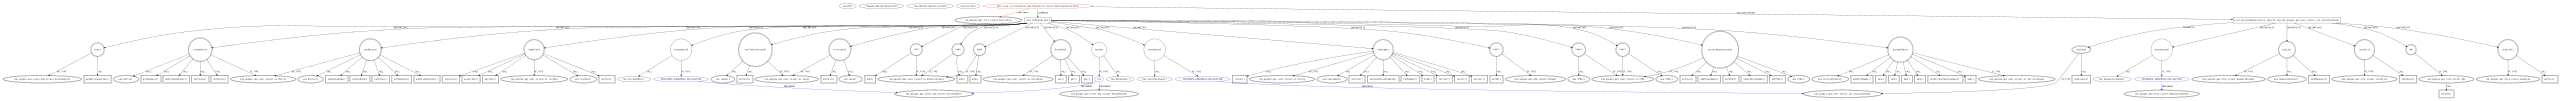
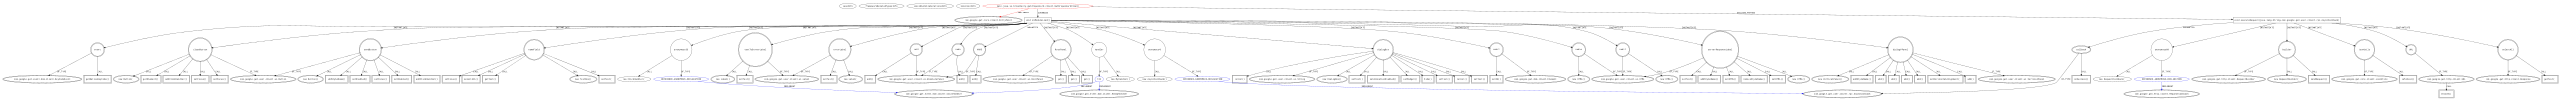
  digraph {
    fontname="Roboto Mono"
    node [fontname="Roboto Mono" isFrameworkType=true vertexType=INSIDE_CALL peripheries=2 shape=box]
    edge [fontname="Roboto Mono"]
    baseInfo [category=extension_graph graphId=44 isAnonymous=false possibleRelation=true isFrameworkType="" vertexType="" peripheries="" shape=""]
    frameworkRelatedTypesInfo [0="com.google.gwt.core.client.EntryPoint" isFrameworkType="" vertexType="" peripheries="" shape=""]
    possibleCollaborationsInfo [0="44~OVERRIDING_METHOD_DECLARATION-INSTANTIATION-~com.google.gwt.core.client.EntryPoint ~com.google.gwt.user.client.rpc.AsyncCallback ~false~true" 1="44~OVERRIDING_METHOD_DECLARATION-INSTANTIATION-~com.google.gwt.core.client.EntryPoint ~com.google.gwt.event.dom.client.ClickHandler ~false~true" 2="44~OVERRIDING_METHOD_DECLARATION-INSTANTIATION-~com.google.gwt.core.client.EntryPoint ~com.google.gwt.event.dom.client.ClickHandler com.google.gwt.event.dom.client.KeyUpHandler ~false~false" 3="44~CLIENT_METHOD_DECLARATION-INSTANTIATION-~com.google.gwt.core.client.EntryPoint ~com.google.gwt.http.client.RequestCallback ~false~true" isFrameworkType="" vertexType="" peripheries="" shape=""]
    locationInfo [contextSignature=GwtDropwizardClient filePath="/BrianHenryIE-GwtDropwizard/GwtDropwizard-master/src/main/java/ie/brianhenry/gwtdropwizard/client/GwtDropwizardClient.java" graphId=44 projectName="BrianHenryIE-GwtDropwizard" isFrameworkType="" vertexType="" peripheries="" shape=""]
    n5 [color=red isFrameworkType=false label="main.java.ie.brianhenry.gwtdropwizard.client.GwtDropwizardClient" vertexType=ROOT_CLIENT_CLASS_DECLARATION peripheries="" shape=""]
    n6 [label="com.google.gwt.core.client.EntryPoint" vertexType=FRAMEWORK_INTERFACE_TYPE shape=""]
    n7 [isFrameworkType=false label="void onModuleLoad()" vertexType=OVERRIDING_METHOD_DECLARATION peripheries=""]
    n8 [isFrameworkType=false label="void executeRequest(java.lang.String,com.google.gwt.user.client.rpc.AsyncCallback)" vertexType=CLIENT_METHOD_DECLARATION peripheries=""]
    n9 [label=sendButton shape=circle vertexType=VARIABLE_EXPRESION]
    n10 [label=nameField shape=circle vertexType=VARIABLE_EXPRESION]
    n11 [label=errorLabel shape=circle vertexType=VARIABLE_EXPRESION]
    n12 [label=VAR5 shape=circle vertexType=VARIABLE_EXPRESION]
    n13 [label=RootPanel shape=circle vertexType=VARIABLE_EXPRESION]
    n14 [label=VAR7 shape=circle vertexType=VARIABLE_EXPRESION]
    n15 [label=VAR9 shape=circle vertexType=VARIABLE_EXPRESION]
    n16 [label=dialogBox shape=circle vertexType=VARIABLE_EXPRESION]
    n17 [label=closeButton shape=circle vertexType=VARIABLE_EXPRESION]
    n18 [label=VAR17 shape=circle vertexType=VARIABLE_EXPRESION]
    n19 [label=textToServerLabel shape=circle vertexType=VARIABLE_EXPRESION]
    n20 [label=serverResponseLabel shape=circle vertexType=VARIABLE_EXPRESION]
    n21 [label=dialogVPanel shape=circle vertexType=VARIABLE_EXPRESION]
    n22 [label=VAR24 shape=circle vertexType=VARIABLE_EXPRESION]
    n23 [label=VAR27 shape=circle vertexType=VARIABLE_EXPRESION]
    n24 [isFrameworkType=false label=anonymous33 shape=circle vertexType=VARIABLE_EXPRESION peripheries=""]
    n25 [label=event shape=circle vertexType=VARIABLE_EXPRESION]
    n26 [isFrameworkType=false label=anonymous43 shape=circle vertexType=VARIABLE_EXPRESION peripheries=""]
    n27 [isFrameworkType=false label=handler shape=circle vertexType=VARIABLE_EXPRESION peripheries=""]
    n28 [label=callback vertexType=PARAMETER_DECLARATION shape=""]
    n29 [label=URL shape=circle vertexType=VARIABLE_EXPRESION]
    n30 [label=builder shape=circle vertexType=VARIABLE_EXPRESION]
    n31 [isFrameworkType=false label=anonymous60 shape=circle vertexType=VARIABLE_EXPRESION peripheries=""]
    n32 [label=JsonUtils shape=circle vertexType=VARIABLE_EXPRESION]
    n33 [label=selectAll shape=circle vertexType=VARIABLE_EXPRESION]
    n34 [label="com.google.gwt.user.client.ui.Button" vertexType=FRAMEWORK_CLASS_TYPE shape=""]
    n35 [label="new Button()" vertexType=CONSTRUCTOR_CALL shape=""]
    n36 [label="addStyleName()"]
    n37 [label="setEnabled()"]
    n38 [label="setFocus()"]
    n39 [label="setEnabled()"]
    n40 [label="addClickHandler()"]
-   n41 [label="com.google.gwt.user.client.ui.TextBox" vertexType=FRAMEWORK_CLASS_TYPE shape=""]
    n42 [label="new TextBox()" vertexType=CONSTRUCTOR_CALL shape=""]
    n43 [label="setText()"]
    n44 [label="setFocus()"]
    n45 [label="selectAll()"]
    n46 [label="getText()"]
    n47 [label="com.google.gwt.user.client.ui.Label" vertexType=FRAMEWORK_CLASS_TYPE shape=""]
    n48 [label="new Label()" vertexType=CONSTRUCTOR_CALL shape=""]
    n49 [label="setText()"]
    n50 [label="com.google.gwt.user.client.ui.AbsolutePanel" vertexType=FRAMEWORK_CLASS_TYPE shape=""]
    n51 [label="add()"]
    n52 [label="com.google.gwt.user.client.ui.RootPanel" vertexType=FRAMEWORK_CLASS_TYPE shape=""]
    n53 [label="get()"]
    n54 [label="get()"]
    n55 [label="get()"]
    n56 [label="add()"]
    n57 [label="add()"]
    n58 [label="com.google.gwt.user.client.ui.String" vertexType=FRAMEWORK_CLASS_TYPE shape=""]
    n59 [label="new DialogBox()" vertexType=CONSTRUCTOR_CALL shape=""]
    n60 [label="setText()"]
    n61 [label="setAnimationEnabled()"]
    n62 [label="setWidget()"]
    n63 [label="hide()"]
    n64 [label="setText()"]
    n65 [label="center()"]
    n66 [label="setText()"]
    n67 [label="center()"]
    n68 [label="new Button()" vertexType=CONSTRUCTOR_CALL shape=""]
    n69 [label="getElement()"]
    n70 [label="addClickHandler()"]
    n71 [label="setFocus()"]
    n72 [label="setFocus()"]
    n73 [label="com.google.gwt.dom.client.Element" vertexType=FRAMEWORK_CLASS_TYPE shape=""]
    n74 [label="setId()"]
    n75 [label="new Label()" vertexType=CONSTRUCTOR_CALL shape=""]
    n76 [label="setText()"]
    n77 [label="com.google.gwt.user.client.ui.HTML" vertexType=FRAMEWORK_CLASS_TYPE shape=""]
    n78 [label="new HTML()" vertexType=CONSTRUCTOR_CALL shape=""]
    n79 [label="setText()"]
    n80 [label="addStyleName()"]
    n81 [label="setHTML()"]
    n82 [label="removeStyleName()"]
    n83 [label="setHTML()"]
    n84 [label="com.google.gwt.user.client.ui.VerticalPanel" vertexType=FRAMEWORK_CLASS_TYPE shape=""]
    n85 [label="new VerticalPanel()" vertexType=CONSTRUCTOR_CALL shape=""]
    n86 [label="addStyleName()"]
    n87 [label="add()"]
    n88 [label="add()"]
    n89 [label="add()"]
    n90 [label="add()"]
    n91 [label="setHorizontalAlignment()"]
    n92 [label="add()"]
    n93 [label="new HTML()" vertexType=CONSTRUCTOR_CALL shape=""]
    n94 [label="new HTML()" vertexType=CONSTRUCTOR_CALL shape=""]
    n95 [color=blue isFrameworkType=false label=REFERENCE_ANONYMOUS_DECLARATION vertexType=REFERENCE_ANONYMOUS_DECLARATION peripheries="" shape=""]
    n96 [isFrameworkType=false label="new ClickHandler()" vertexType=CONSTRUCTOR_CALL peripheries="" shape=""]
    n97 [label="com.google.gwt.event.dom.client.KeyCodeEvent" vertexType=FRAMEWORK_CLASS_TYPE shape=""]
    n98 [label="getNativeKeyCode()"]
    n99 [color=blue isFrameworkType=false label=REFERENCE_ANONYMOUS_DECLARATION vertexType=REFERENCE_ANONYMOUS_DECLARATION peripheries="" shape=""]
    n100 [isFrameworkType=false label="new AsyncCallback()" vertexType=CONSTRUCTOR_CALL peripheries="" shape=""]
    133 [color=blue isFrameworkType=false vertexType=REFERENCE_CLIENT_CLASS_DECLARATION peripheries="" shape=""]
    n102 [isFrameworkType=false label="new MyHandler()" vertexType=CONSTRUCTOR_CALL peripheries="" shape=""]
    n103 [label="com.google.gwt.event.dom.client.ClickHandler" vertexType=FRAMEWORK_INTERFACE_TYPE shape=""]
    n104 [label="com.google.gwt.user.client.rpc.AsyncCallback" vertexType=FRAMEWORK_INTERFACE_TYPE shape=""]
    n105 [label="com.google.gwt.event.dom.client.KeyUpHandler" vertexType=FRAMEWORK_INTERFACE_TYPE shape=""]
    n106 [label="onSuccess()"]
    n107 [label="com.google.gwt.http.client.URL" vertexType=FRAMEWORK_CLASS_TYPE shape=""]
    n108 [label="com.google.gwt.http.client.RequestBuilder" vertexType=FRAMEWORK_CLASS_TYPE shape=""]
    n109 [label="new RequestBuilder()" vertexType=CONSTRUCTOR_CALL shape=""]
    n110 [label="sendRequest()"]
    n111 [color=blue isFrameworkType=false label=REFERENCE_ANONYMOUS_DECLARATION vertexType=REFERENCE_ANONYMOUS_DECLARATION peripheries="" shape=""]
    n112 [isFrameworkType=false label="new RequestCallback()" vertexType=CONSTRUCTOR_CALL peripheries="" shape=""]
    n113 [label="com.google.gwt.core.client.JsonUtils" vertexType=FRAMEWORK_CLASS_TYPE shape=""]
    n114 [label="safeEval()"]
    n115 [label="com.google.gwt.http.client.Response" vertexType=FRAMEWORK_CLASS_TYPE shape=""]
    n116 [label="getText()"]
    n117 [label="encode()"]
    n118 [label="com.google.gwt.http.client.RequestCallback" vertexType=FRAMEWORK_INTERFACE_TYPE shape=""]
    n5 -> n6 [color=red label=IMPLEMENT]
    n5 -> n7 [label=OVERRIDE]
    n5 -> n8 [label=DECLARE_METHOD]
    n7 -> n9 [label=INSTANTIATE]
    n7 -> n10 [label=INSTANTIATE]
    n7 -> n11 [label=INSTANTIATE]
-   n7 -> n12 [label=INSTANTIATE]
+   n7 -> n12 [label=PARAMETER]
    n7 -> n13 [label=INSTANTIATE]
    n7 -> n14 [label=INSTANTIATE]
    n7 -> n15 [label=INSTANTIATE]
    n7 -> n16 [label=INSTANTIATE]
    n7 -> n17 [label=INSTANTIATE]
    n7 -> n18 [label=INSTANTIATE]
    n7 -> n19 [label=INSTANTIATE]
    n7 -> n20 [label=INSTANTIATE]
    n7 -> n21 [label=INSTANTIATE]
    n7 -> n22 [label=INSTANTIATE]
    n7 -> n23 [label=INSTANTIATE]
    n7 -> n24 [label=INSTANTIATE]
    n7 -> n25 [label=INSTANTIATE]
    n7 -> n26 [label=INSTANTIATE]
    n7 -> n27 [label=INSTANTIATE]
    n8 -> n28 [label=PARAMETER]
    n8 -> n29 [label=INSTANTIATE]
    n8 -> n30 [label=INSTANTIATE]
    n8 -> n31 [label=INSTANTIATE]
    n8 -> n32 [label=INSTANTIATE]
    n8 -> n33 [label=INSTANTIATE]
    n9 -> n34 [label=OF_TYPE]
    n9 -> n35 [label=CALL]
    n9 -> n36 [label=CALL]
    n9 -> n37 [label=CALL]
    n9 -> n38 [label=CALL]
    n9 -> n39 [label=CALL]
    n9 -> n40 [label=CALL]
-   n10 -> n41 [label=OF_TYPE]
    n10 -> n42 [label=CALL]
    n10 -> n43 [label=CALL]
    n10 -> n44 [label=CALL]
    n10 -> n45 [label=CALL]
    n10 -> n46 [label=CALL]
    n11 -> n47 [label=OF_TYPE]
    n11 -> n48 [label=CALL]
    n11 -> n49 [label=CALL]
    n12 -> n50 [label=OF_TYPE]
    n12 -> n51 [label=CALL]
    n13 -> n52 [label=OF_TYPE]
    n13 -> n53 [label=CALL]
    n13 -> n54 [label=CALL]
    n13 -> n55 [label=CALL]
    n14 -> n50 [label=OF_TYPE]
    n14 -> n56 [label=CALL]
    n15 -> n50 [label=OF_TYPE]
    n15 -> n57 [label=CALL]
    n16 -> n58 [label=OF_TYPE]
    n16 -> n59 [label=CALL]
    n16 -> n60 [label=CALL]
    n16 -> n61 [label=CALL]
    n16 -> n62 [label=CALL]
    n16 -> n63 [label=CALL]
    n16 -> n64 [label=CALL]
    n16 -> n65 [label=CALL]
    n16 -> n66 [label=CALL]
    n16 -> n67 [label=CALL]
    n17 -> n34 [label=OF_TYPE]
    n17 -> n68 [label=CALL]
    n17 -> n69 [label=CALL]
    n17 -> n70 [label=CALL]
    n17 -> n71 [label=CALL]
    n17 -> n72 [label=CALL]
    n18 -> n73 [label=OF_TYPE]
    n18 -> n74 [label=CALL]
    n19 -> n47 [label=OF_TYPE]
    n19 -> n75 [label=CALL]
    n19 -> n76 [label=CALL]
    n20 -> n77 [label=OF_TYPE]
    n20 -> n78 [label=CALL]
    n20 -> n79 [label=CALL]
    n20 -> n80 [label=CALL]
    n20 -> n81 [label=CALL]
    n20 -> n82 [label=CALL]
    n20 -> n83 [label=CALL]
    n21 -> n84 [label=OF_TYPE]
    n21 -> n85 [label=CALL]
    n21 -> n86 [label=CALL]
    n21 -> n87 [label=CALL]
    n21 -> n88 [label=CALL]
    n21 -> n89 [label=CALL]
    n21 -> n90 [label=CALL]
    n21 -> n91 [label=CALL]
    n21 -> n92 [label=CALL]
    n22 -> n77 [label=OF_TYPE]
    n22 -> n93 [label=CALL]
    n23 -> n77 [label=OF_TYPE]
    n23 -> n94 [label=CALL]
    n24 -> n95 [label=OF_TYPE]
    n24 -> n96 [label=CALL]
    n25 -> n97 [label=OF_TYPE]
    n25 -> n98 [label=CALL]
    n26 -> n99 [label=OF_TYPE]
    n26 -> n100 [label=CALL]
    n27 -> 133 [label=OF_TYPE]
    n27 -> n102 [label=CALL]
    n28 -> n104 [label=OF_TYPE]
    n28 -> n106 [label=CALL]
    n29 -> n107 [label=OF_TYPE]
    n30 -> n108 [label=OF_TYPE]
    n30 -> n109 [label=CALL]
    n30 -> n110 [label=CALL]
    n31 -> n111 [label=OF_TYPE]
    n31 -> n112 [label=CALL]
    n32 -> n113 [label=OF_TYPE]
    n32 -> n114 [label=CALL]
    n33 -> n115 [label=OF_TYPE]
    n33 -> n116 [label=CALL]
    n95 -> n103 [color=blue label=IMPLEMENT]
    n99 -> n104 [color=blue label=IMPLEMENT]
    133 -> n103 [color=blue label=IMPLEMENT]
    133 -> n105 [color=blue label=IMPLEMENT]
    n107 -> n117 [label=CALL]
    n111 -> n118 [color=blue label=IMPLEMENT]
  }
